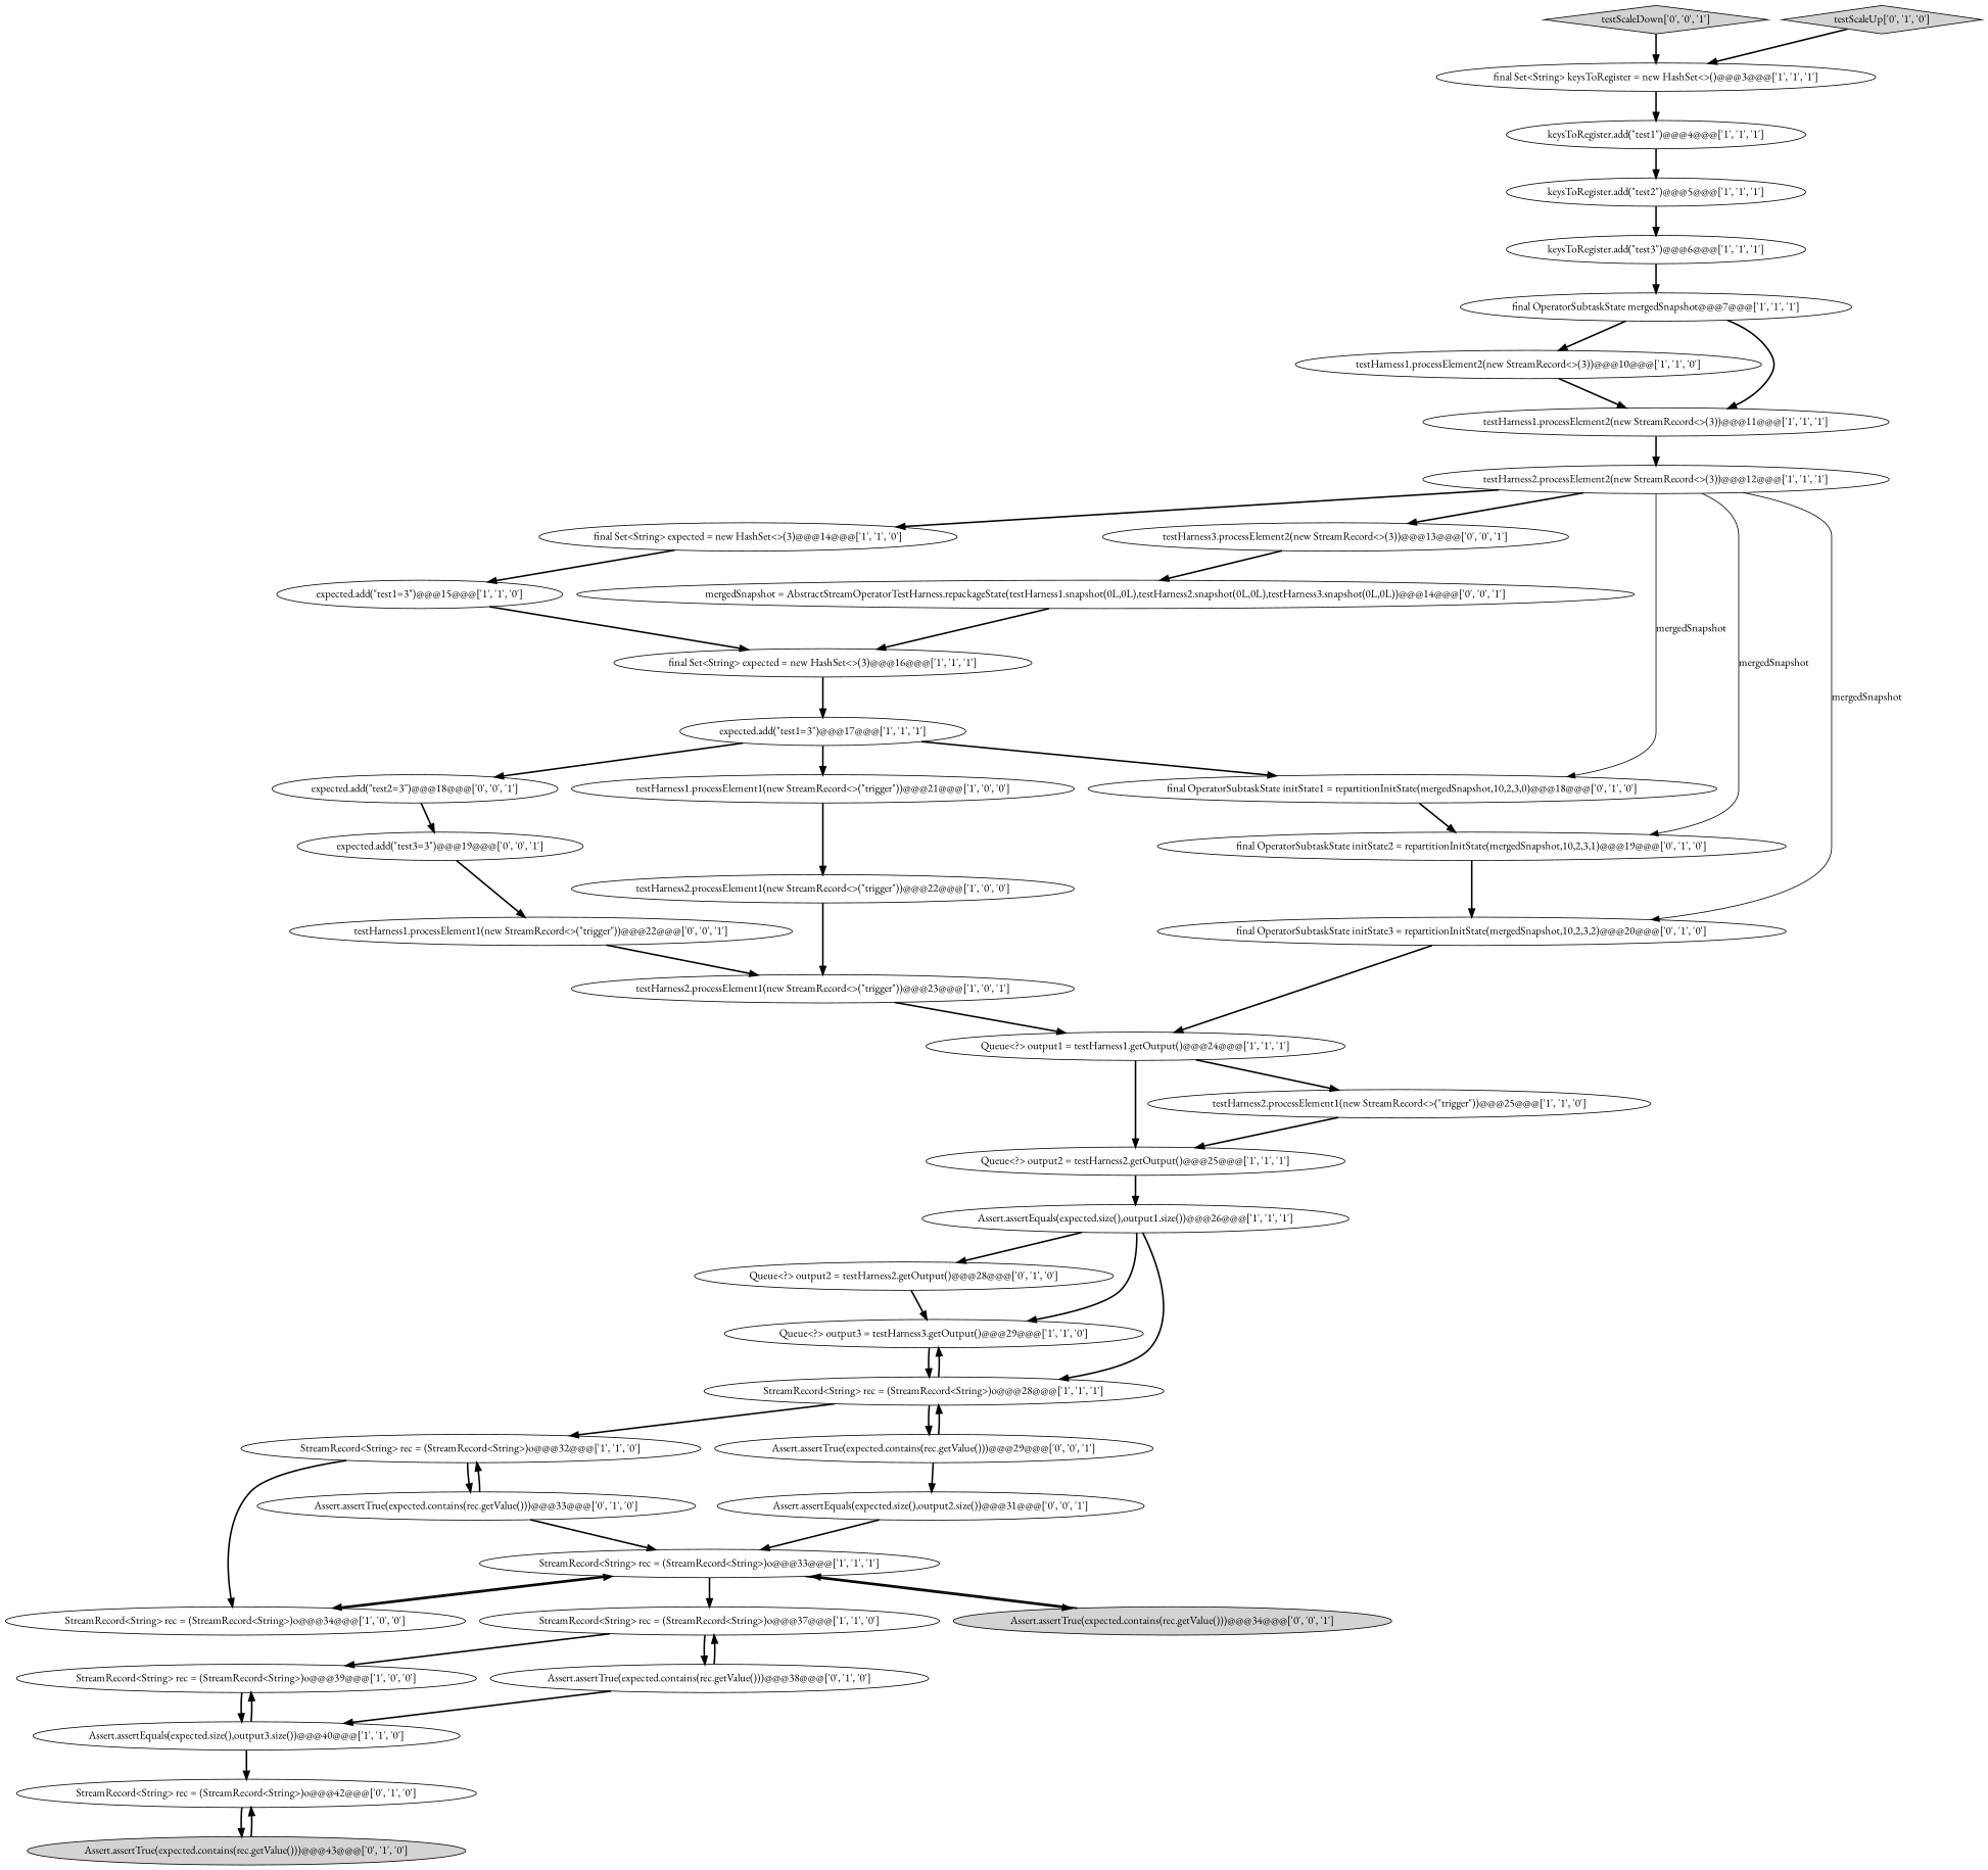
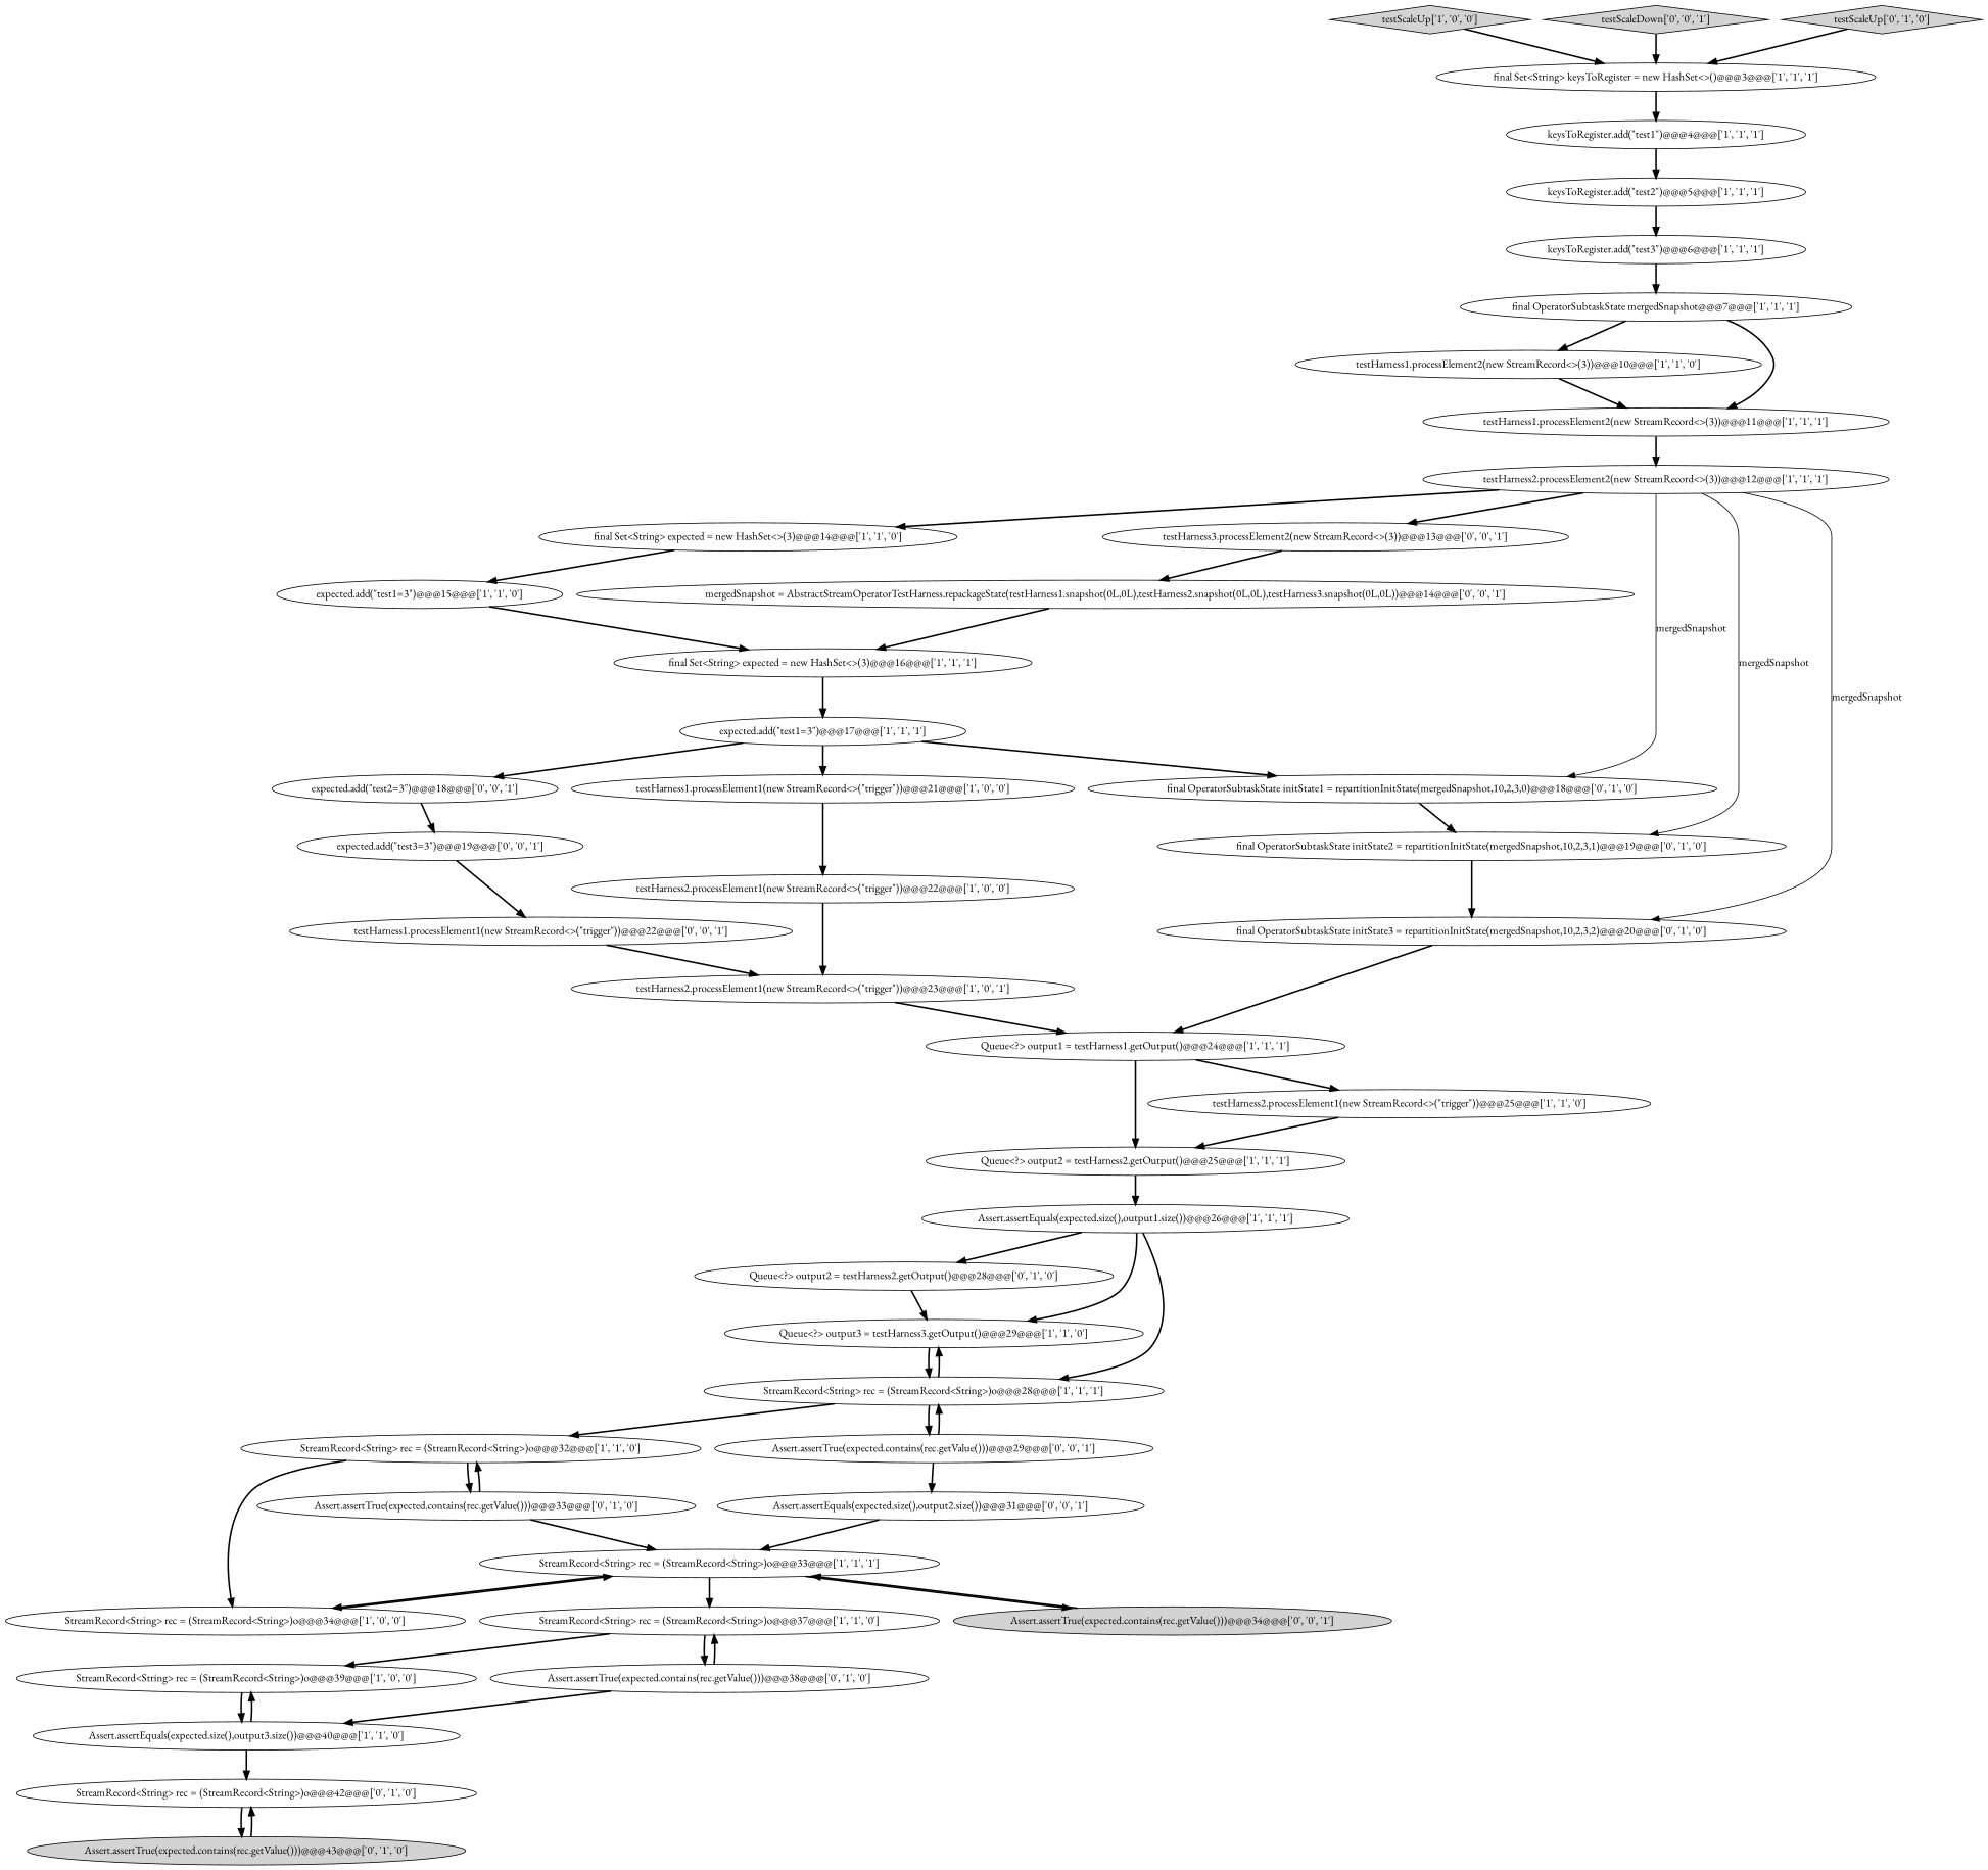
  digraph {
    fontname="EB Garamond"
    node [fillcolor=white shape=ellipse style=filled fontname="EB Garamond"]
    edge [style=bold fontname="EB Garamond"]
    n1 [label="Queue<?> output1 = testHarness1.getOutput()@@@24@@@['1', '1', '1']"]
    n2 [label="Queue<?> output2 = testHarness2.getOutput()@@@25@@@['1', '1', '1']"]
    n3 [label="testHarness2.processElement1(new StreamRecord<>(\"trigger\"))@@@25@@@['1', '1', '0']"]
    n4 [label="Queue<?> output3 = testHarness3.getOutput()@@@29@@@['1', '1', '0']"]
    n5 [label="StreamRecord<String> rec = (StreamRecord<String>)o@@@28@@@['1', '1', '1']"]
    n6 [label="testHarness2.processElement1(new StreamRecord<>(\"trigger\"))@@@23@@@['1', '0', '1']"]
    n7 [label="testHarness1.processElement2(new StreamRecord<>(3))@@@10@@@['1', '1', '0']"]
    n8 [label="testHarness1.processElement2(new StreamRecord<>(3))@@@11@@@['1', '1', '1']"]
    n9 [fillcolor=lightgray label="Assert.assertTrue(expected.contains(rec.getValue()))@@@34@@@['0', '0', '1']"]
    n10 [label="StreamRecord<String> rec = (StreamRecord<String>)o@@@33@@@['1', '1', '1']"]
    n11 [label="testHarness1.processElement1(new StreamRecord<>(\"trigger\"))@@@22@@@['0', '0', '1']"]
    n12 [label="keysToRegister.add(\"test3\")@@@6@@@['1', '1', '1']"]
    n13 [label="final OperatorSubtaskState mergedSnapshot@@@7@@@['1', '1', '1']"]
    n14 [label="StreamRecord<String> rec = (StreamRecord<String>)o@@@32@@@['1', '1', '0']"]
    n15 [label="StreamRecord<String> rec = (StreamRecord<String>)o@@@34@@@['1', '0', '0']"]
    n16 [label="Assert.assertTrue(expected.contains(rec.getValue()))@@@33@@@['0', '1', '0']"]
+   n17 [fillcolor=lightgray label="testScaleUp['1', '0', '0']" shape=diamond]
    n18 [label="final Set<String> keysToRegister = new HashSet<>()@@@3@@@['1', '1', '1']"]
    n19 [label="final OperatorSubtaskState initState1 = repartitionInitState(mergedSnapshot,10,2,3,0)@@@18@@@['0', '1', '0']"]
    n20 [label="final OperatorSubtaskState initState2 = repartitionInitState(mergedSnapshot,10,2,3,1)@@@19@@@['0', '1', '0']"]
    n21 [label="expected.add(\"test2=3\")@@@18@@@['0', '0', '1']"]
    n22 [label="expected.add(\"test3=3\")@@@19@@@['0', '0', '1']"]
    n23 [label="Queue<?> output2 = testHarness2.getOutput()@@@28@@@['0', '1', '0']"]
    n24 [label="final Set<String> expected = new HashSet<>(3)@@@16@@@['1', '1', '1']"]
    n25 [label="expected.add(\"test1=3\")@@@17@@@['1', '1', '1']"]
    n26 [label="StreamRecord<String> rec = (StreamRecord<String>)o@@@39@@@['1', '0', '0']"]
    n27 [label="Assert.assertEquals(expected.size(),output3.size())@@@40@@@['1', '1', '0']"]
    n28 [label="Assert.assertEquals(expected.size(),output1.size())@@@26@@@['1', '1', '1']"]
    n29 [fillcolor=lightgray label="testScaleDown['0', '0', '1']" shape=diamond]
    n30 [label="final Set<String> expected = new HashSet<>(3)@@@14@@@['1', '1', '0']"]
    n31 [label="expected.add(\"test1=3\")@@@15@@@['1', '1', '0']"]
    n32 [label="Assert.assertTrue(expected.contains(rec.getValue()))@@@29@@@['0', '0', '1']"]
    n33 [label="final OperatorSubtaskState initState3 = repartitionInitState(mergedSnapshot,10,2,3,2)@@@20@@@['0', '1', '0']"]
    n34 [label="StreamRecord<String> rec = (StreamRecord<String>)o@@@37@@@['1', '1', '0']"]
    n35 [label="Assert.assertTrue(expected.contains(rec.getValue()))@@@38@@@['0', '1', '0']"]
    n36 [label="testHarness2.processElement2(new StreamRecord<>(3))@@@12@@@['1', '1', '1']"]
    n37 [label="testHarness3.processElement2(new StreamRecord<>(3))@@@13@@@['0', '0', '1']"]
    n38 [label="testHarness1.processElement1(new StreamRecord<>(\"trigger\"))@@@21@@@['1', '0', '0']"]
    n39 [fillcolor=lightgray label="Assert.assertTrue(expected.contains(rec.getValue()))@@@43@@@['0', '1', '0']"]
    n40 [label="StreamRecord<String> rec = (StreamRecord<String>)o@@@42@@@['0', '1', '0']"]
    n41 [label="testHarness2.processElement1(new StreamRecord<>(\"trigger\"))@@@22@@@['1', '0', '0']"]
    n42 [label="mergedSnapshot = AbstractStreamOperatorTestHarness.repackageState(testHarness1.snapshot(0L,0L),testHarness2.snapshot(0L,0L),testHarness3.snapshot(0L,0L))@@@14@@@['0', '0', '1']"]
    n43 [label="keysToRegister.add(\"test1\")@@@4@@@['1', '1', '1']"]
    n44 [label="keysToRegister.add(\"test2\")@@@5@@@['1', '1', '1']"]
    n45 [fillcolor=lightgray label="testScaleUp['0', '1', '0']" shape=diamond]
    n46 [label="Assert.assertEquals(expected.size(),output2.size())@@@31@@@['0', '0', '1']"]
    n1 -> n2
    n1 -> n3
    n2 -> n28
    n3 -> n2
    n4 -> n5
    n5 -> n4
    n5 -> n14
    n5 -> n32
    n6 -> n1
    n7 -> n8
    n8 -> n36
    n9 -> n10
    n10 -> n9
    n10 -> n15
    n10 -> n34
    n11 -> n6
    n12 -> n13
    n13 -> n7
    n13 -> n8
    n14 -> n15
    n14 -> n16
    n15 -> n10
    n16 -> n10
    n16 -> n14
+   n17 -> n18
    n18 -> n43
    n19 -> n20
    n20 -> n33
    n21 -> n22
    n22 -> n11
    n23 -> n4
    n24 -> n25
    n25 -> n19
    n25 -> n21
    n25 -> n38
    n26 -> n27
    n27 -> n26
    n27 -> n40
    n28 -> n4
    n28 -> n5
    n28 -> n23
    n29 -> n18
    n30 -> n31
    n31 -> n24
    n32 -> n5
    n32 -> n46
    n33 -> n1
    n34 -> n26
    n34 -> n35
    n35 -> n27
    n35 -> n34
    n36 -> n19 [label=mergedSnapshot style=solid]
    n36 -> n20 [label=mergedSnapshot style=solid]
    n36 -> n30
    n36 -> n33 [label=mergedSnapshot style=solid]
    n36 -> n37
    n37 -> n42
    n38 -> n41
    n39 -> n40
    n40 -> n39
    n41 -> n6
    n42 -> n24
    n43 -> n44
    n44 -> n12
    n45 -> n18
    n46 -> n10
  }
